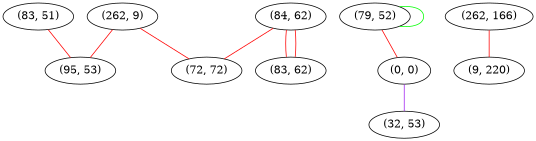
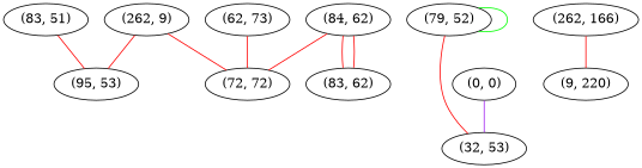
  graph {
    edge [color=red weight=1]
    "(262, 9)"
    "(95, 53)"
    "(72, 72)"
    n4 [label="(32, 53)"]
    "(0, 0)"
    "(83, 51)"
    "(262, 166)"
    "(9, 220)"
    "(79, 52)"
+   "(62, 73)"
    "(84, 62)"
    "(83, 62)"
    "(262, 9)" -- "(95, 53)"
    "(262, 9)" -- "(72, 72)"
    "(0, 0)" -- n4 [color=purple weight=4]
    "(83, 51)" -- "(95, 53)"
    "(262, 166)" -- "(9, 220)"
-   "(79, 52)" -- "(0, 0)"
+   "(79, 52)" -- n4
    "(79, 52)" -- "(79, 52)" [color=green weight=2]
+   "(62, 73)" -- "(72, 72)"
    "(84, 62)" -- "(72, 72)"
    "(84, 62)" -- "(83, 62)"
    "(84, 62)" -- "(83, 62)"
  }
